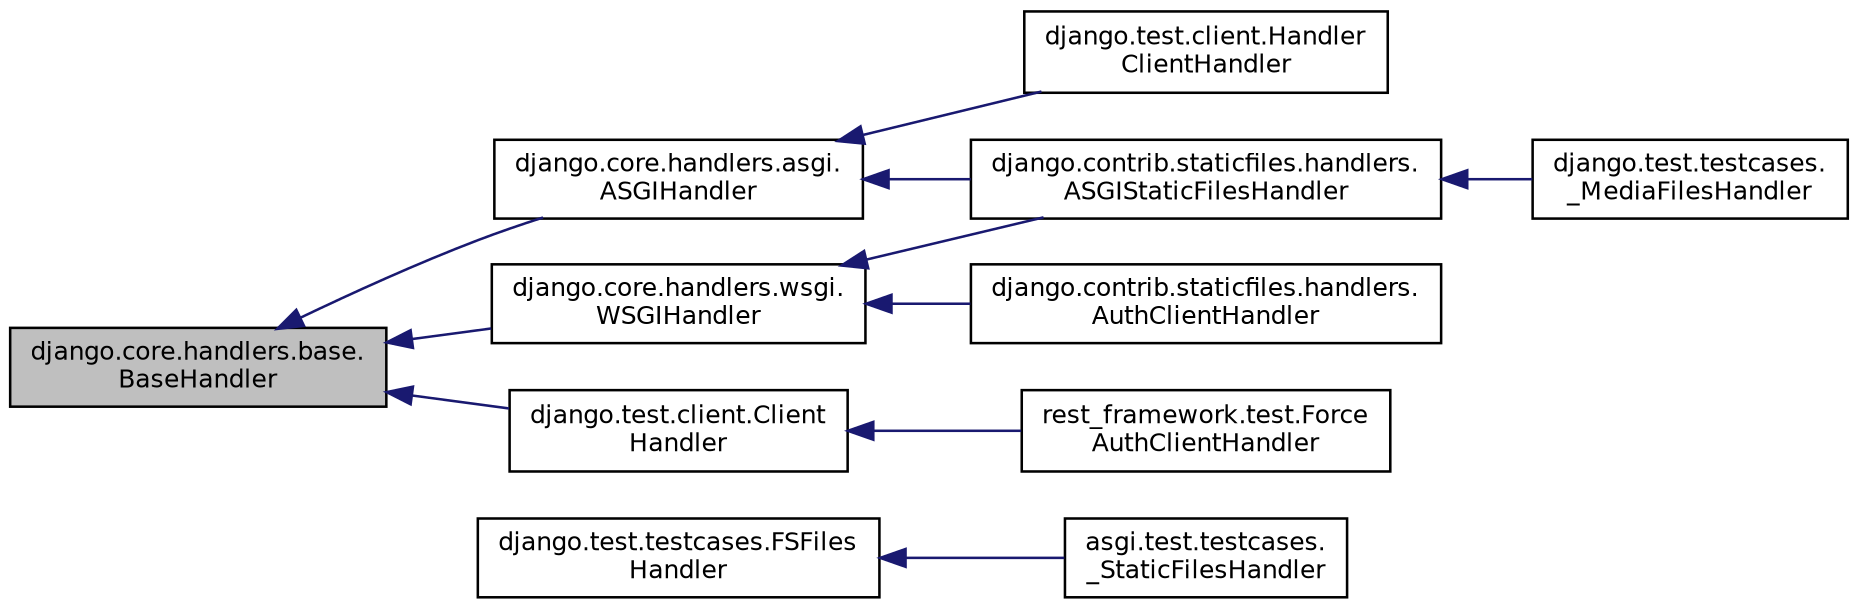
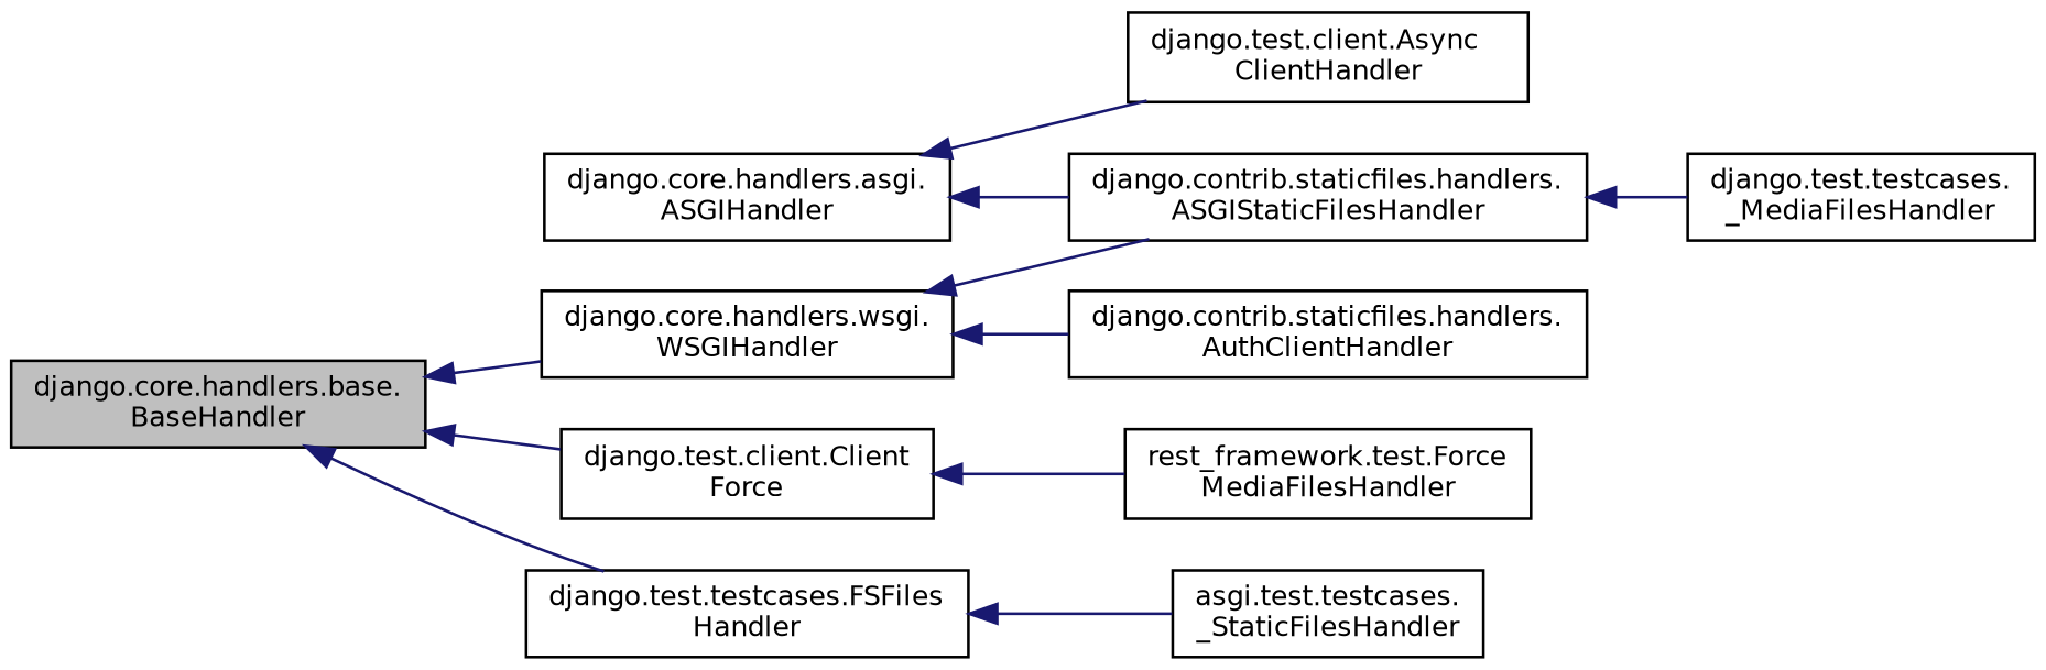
  digraph {
    rankdir=LR
    node [color=black fillcolor=white fontname=Helvetica fontsize=10 shape=record style=filled]
    edge [color=midnightblue dir=back fontname=Helvetica fontsize=10 labelfontname=Helvetica labelfontsize=10 style=solid]
    n1 [fillcolor=grey75 fontcolor=black height=0.2 label="django.core.handlers.base.\lBaseHandler" width=0.4]
    n2 [height=0.2 label="django.core.handlers.asgi.\lASGIHandler" width=0.4]
    n3 [height=0.2 label="django.core.handlers.wsgi.\lWSGIHandler" width=0.4]
-   n4 [height=0.2 label="django.test.client.Client\lHandler" width=0.4]
-   n5 [height=0.2 label="django.test.client.Handler\lClientHandler" width=0.4]
+   n4 [height=0.2 label="django.test.client.Client\lForce" width=0.4]
+   n5 [height=0.2 label="django.test.client.Async\lClientHandler" width=0.4]
    n6 [height=0.2 label="django.contrib.staticfiles.handlers.\lASGIStaticFilesHandler" width=0.4]
    n7 [height=0.2 label="django.contrib.staticfiles.handlers.\lAuthClientHandler" width=0.4]
-   n8 [height=0.2 label="rest_framework.test.Force\lAuthClientHandler" width=0.4]
+   n8 [height=0.2 label="rest_framework.test.Force\lMediaFilesHandler" width=0.4]
    n9 [height=0.2 label="django.test.testcases.\l_MediaFilesHandler" width=0.4]
    n10 [height=0.2 label="django.test.testcases.FSFiles\lHandler" width=0.4]
    n11 [height=0.2 label="asgi.test.testcases.\l_StaticFilesHandler" width=0.4]
-   n1 -> n2
+   n1 -> n10
    n1 -> n3
    n1 -> n4
    n2 -> n5
    n2 -> n6
    n3 -> n6
    n3 -> n7
    n4 -> n8
    n6 -> n9
    n10 -> n11
  }
